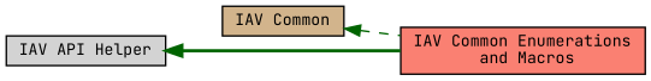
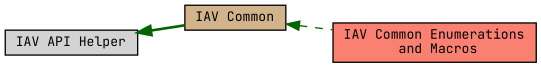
  digraph {
    fontname="JetBrains Mono"
    rankdir=LR
    node [color=black fontname="JetBrains Mono" fontsize=10 shape=box style=filled]
    edge [color=darkgreen dir=back fontname="JetBrains Mono" fontsize=10 labelfontname=Helvetica labelfontsize=10 shape=plaintext]
    n1 [fillcolor=tan fontcolor=black height=0.2 label="IAV Common" width=0.4]
    n2 [fillcolor=salmon height=0.2 label="IAV Common Enumerations\l and Macros" width=0.4]
    n3 [fillcolor=lightgrey height=0.2 label="IAV API Helper" width=0.4]
    n1 -> n2 [style=dashed]
-   n3 -> n2 [style=bold]
+   n3 -> n1 [style=bold]
  }
